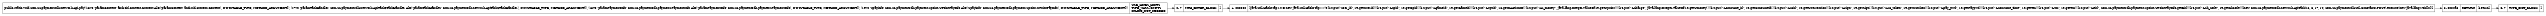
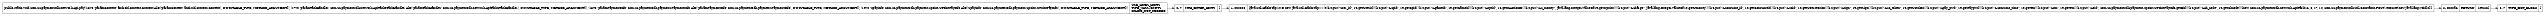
  digraph {
    rankdir=LR
    node [shape=record]
-   n1 [label="{0\:\ ?|MTH_ENTER_BLOCK\l|l}"]
+   n1 [label="{0\:\ ?|MTH_ENTER_HINTS\l|l}"]
    n2 [label="{1\:\ 0x0000|ljava.util.HashMap r4 = new java.util.HashMap\<\>(9)lr4.put(\"user_id\", r9.getUserid())lr4.put(\"&cpid\", r9.getCpid())lr4.put(\"&gameid\", r9.getGameid())lr4.put(\"&optid\", r8.getmActionID())lr4.put(\"&u_money\", java.lang.Integer.valueOf(r9.getUpoint()))lr4.put(\"&charge\", java.lang.Integer.valueOf(r9.getUmoney()))lr4.put(\"&consume_id\", r9.getConsumeid())lr4.put(\"&ucid\", r9.getUsersession())lr4.put(\"&sign\", r9.getSign())lr4.put(\"&uc_token\", r9.getUctoken())lr4.put(\"&pay_pwd\", r9.getPaypwd())lr4.put(\"&consume_time\", r9.getTm())lr4.put(\"&tm\", r9.getTm())lr4.put(\"&eid\", com.uc.paymentsdk.payment.upoint.UPointPayInfo.getEid())lr4.put(\"&ch_code\", r9.getChcode())lnew com.uc.paymentsdk.network.ApiTask(r6, 3, r7, r4, com.uc.paymentsdk.util.Constants.POST).execute(new java.lang.Void[0])l}"]
    n3 [label="{2\:\ 0x00a6|RETURN\l|lreturnl}"]
    n4 [label="{3\:\ ?|TYPE_EXIT_BLOCK\l|l}"]
    n5 [label="{public static void com.uc.paymentsdk.network.Api.pay((r6v0 'paramContext' android.content.Context A[D('paramContext' android.content.Context), IMMUTABLE_TYPE, METHOD_ARGUMENT]), (r7v0 'paramTaskHandler' com.uc.paymentsdk.network.ApiTask$TaskHandler A[D('paramTaskHandler' com.uc.paymentsdk.network.ApiTask$TaskHandler), IMMUTABLE_TYPE, METHOD_ARGUMENT]), (r8v0 'paramPaymentInfo' com.uc.paymentsdk.payment.PaymentInfo A[D('paramPaymentInfo' com.uc.paymentsdk.payment.PaymentInfo), IMMUTABLE_TYPE, METHOD_ARGUMENT]), (r9v0 'upayinfo' com.uc.paymentsdk.payment.upoint.UPointPayInfo A[D('upayinfo' com.uc.paymentsdk.payment.upoint.UPointPayInfo), IMMUTABLE_TYPE, METHOD_ARGUMENT]))  | USE_LINES_HINTS\lTYPE_VARS: EMPTY\lINLINE_NOT_NEEDED\l}"]
    n1 -> n2
    n2 -> n3
    n3 -> n4
    n5 -> n1
  }
